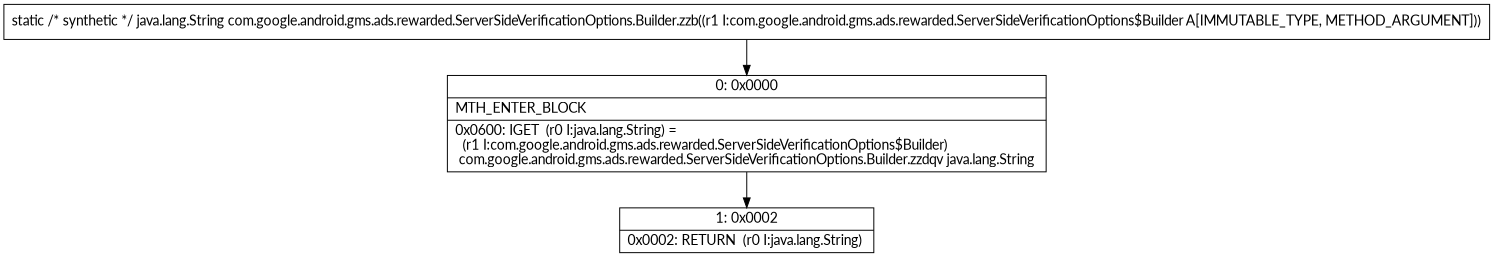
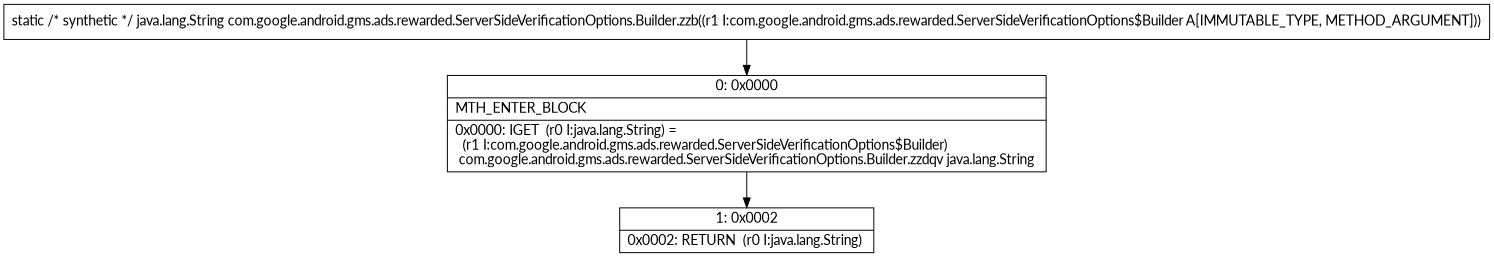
  digraph {
    fontname=Lato
    node [shape=record fontname=Lato]
    edge [fontname=Lato]
-   n1 [label="{0\:\ 0x0000|MTH_ENTER_BLOCK\l|0x0600: IGET  (r0 I:java.lang.String) = \l  (r1 I:com.google.android.gms.ads.rewarded.ServerSideVerificationOptions$Builder)\l com.google.android.gms.ads.rewarded.ServerSideVerificationOptions.Builder.zzdqv java.lang.String \l}"]
+   n1 [label="{0\:\ 0x0000|MTH_ENTER_BLOCK\l|0x0000: IGET  (r0 I:java.lang.String) = \l  (r1 I:com.google.android.gms.ads.rewarded.ServerSideVerificationOptions$Builder)\l com.google.android.gms.ads.rewarded.ServerSideVerificationOptions.Builder.zzdqv java.lang.String \l}"]
    n2 [label="{1\:\ 0x0002|0x0002: RETURN  (r0 I:java.lang.String) \l}"]
    n3 [label="{static \/* synthetic *\/ java.lang.String com.google.android.gms.ads.rewarded.ServerSideVerificationOptions.Builder.zzb((r1 I:com.google.android.gms.ads.rewarded.ServerSideVerificationOptions$Builder A[IMMUTABLE_TYPE, METHOD_ARGUMENT])) }"]
    n1 -> n2
    n3 -> n1
  }
